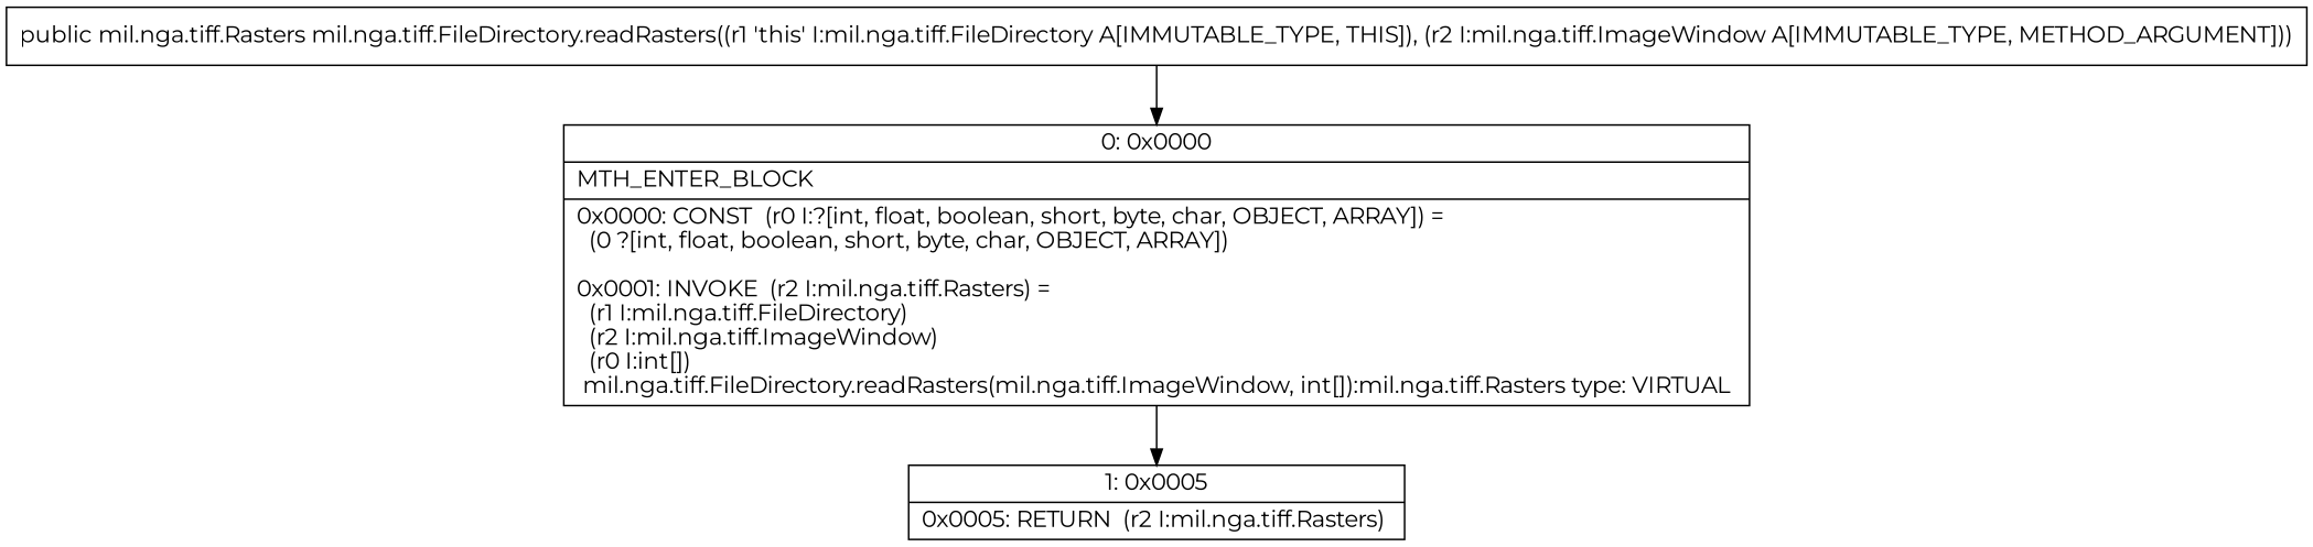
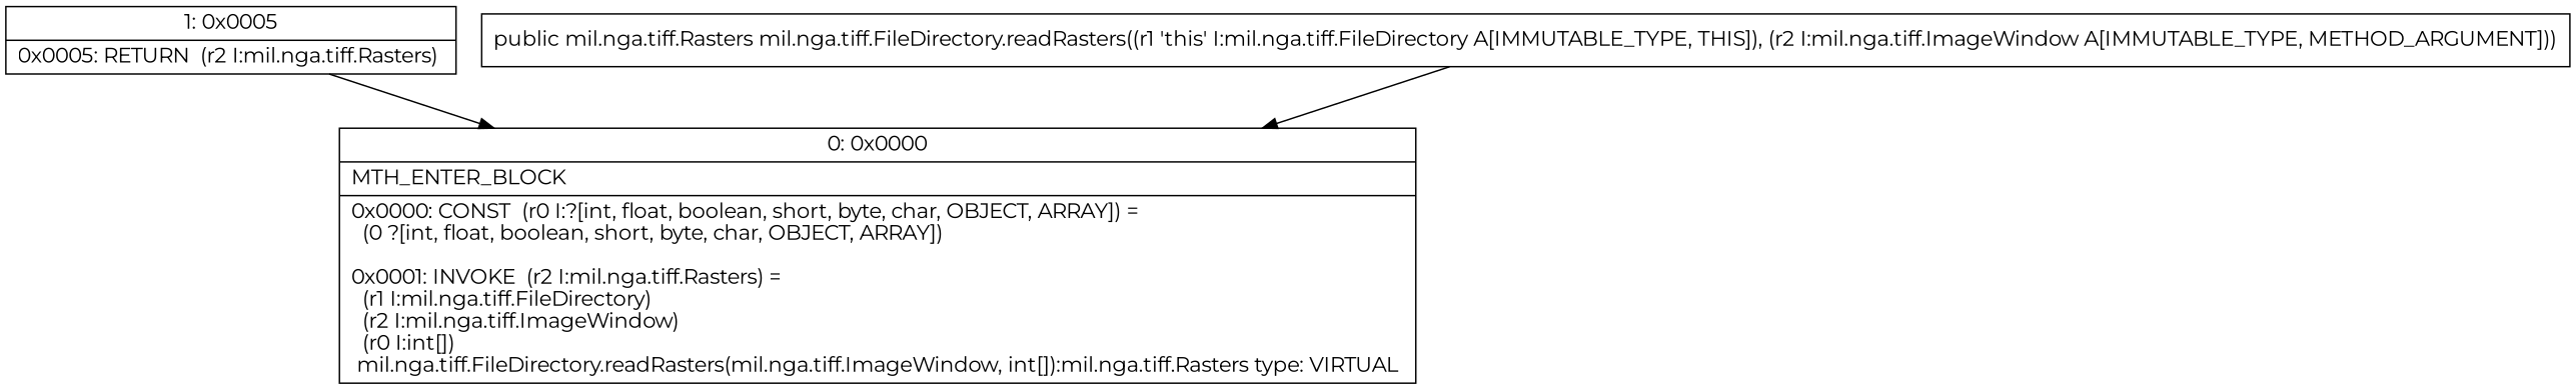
  digraph {
    fontname=Montserrat
    node [shape=record fontname=Montserrat]
    edge [fontname=Montserrat]
    n1 [label="{0\:\ 0x0000|MTH_ENTER_BLOCK\l|0x0000: CONST  (r0 I:?[int, float, boolean, short, byte, char, OBJECT, ARRAY]) = \l  (0 ?[int, float, boolean, short, byte, char, OBJECT, ARRAY])\l \l0x0001: INVOKE  (r2 I:mil.nga.tiff.Rasters) = \l  (r1 I:mil.nga.tiff.FileDirectory)\l  (r2 I:mil.nga.tiff.ImageWindow)\l  (r0 I:int[])\l mil.nga.tiff.FileDirectory.readRasters(mil.nga.tiff.ImageWindow, int[]):mil.nga.tiff.Rasters type: VIRTUAL \l}"]
    n2 [label="{1\:\ 0x0005|0x0005: RETURN  (r2 I:mil.nga.tiff.Rasters) \l}"]
    n3 [label="{public mil.nga.tiff.Rasters mil.nga.tiff.FileDirectory.readRasters((r1 'this' I:mil.nga.tiff.FileDirectory A[IMMUTABLE_TYPE, THIS]), (r2 I:mil.nga.tiff.ImageWindow A[IMMUTABLE_TYPE, METHOD_ARGUMENT])) }"]
-   n1 -> n2
+   n2 -> n1
    n3 -> n1
  }
